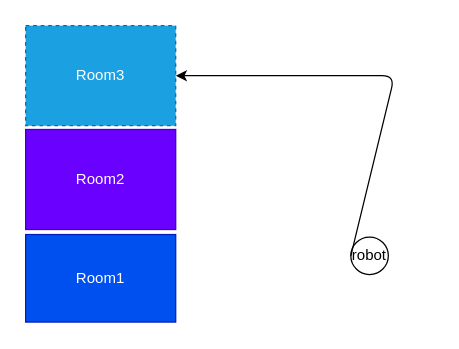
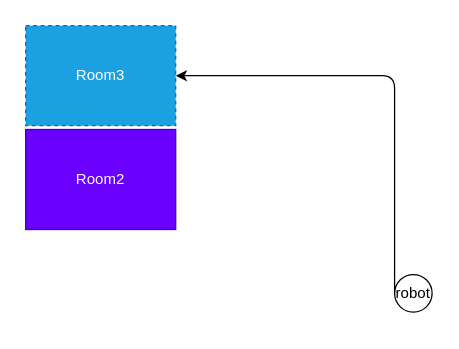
  <mxCell id="0" />
  <mxCell id="1" parent="0" />
- <mxCell id="2" value="Room1" style="rounded=0;whiteSpace=wrap;html=1;fillColor=#0050ef;strokeColor=#001DBC;fontColor=#ffffff;" parent="1" vertex="1"><mxGeometry x="20" y="187" width="120" height="70" as="geometry" /></mxCell>
  <mxCell id="3" value="Room2" style="rounded=0;whiteSpace=wrap;html=1;fillColor=#6a00ff;strokeColor=#3700CC;fontColor=#ffffff;" parent="1" vertex="1"><mxGeometry x="20" y="103" width="120" height="80" as="geometry" /></mxCell>
  <mxCell id="4" value="Room3" style="rounded=0;whiteSpace=wrap;html=1;fillColor=#1ba1e2;strokeColor=#006EAF;fontColor=#ffffff;dashed=1;" parent="1" vertex="1"><mxGeometry x="20" y="20" width="120" height="80" as="geometry" /></mxCell>
- <mxCell id="5" value="robot" style="ellipse;whiteSpace=wrap;html=1;aspect=fixed;" parent="1" vertex="1"><mxGeometry x="280" y="189" width="30" height="30" as="geometry" /></mxCell>
+ <mxCell id="5" value="robot" style="ellipse;whiteSpace=wrap;html=1;aspect=fixed;" parent="1" vertex="1"><mxGeometry x="315" y="219" width="30" height="30" as="geometry" /></mxCell>
  <mxCell id="6" value="" style="endArrow=classic;html=1;exitX=0;exitY=0.5;exitDx=0;exitDy=0;entryX=1;entryY=0.5;entryDx=0;entryDy=0;" edge="1" parent="1" source="5" target="4"><mxGeometry width="50" height="50" relative="1" as="geometry"><mxPoint x="130" y="149" as="sourcePoint" /><mxPoint x="180" y="99" as="targetPoint" /><Array as="points"><mxPoint x="315" y="60" /></Array></mxGeometry></mxCell>
